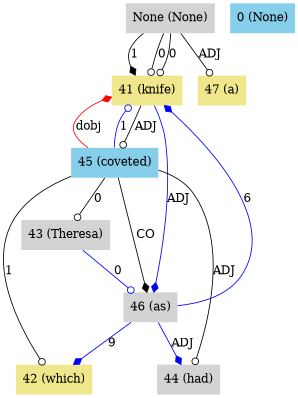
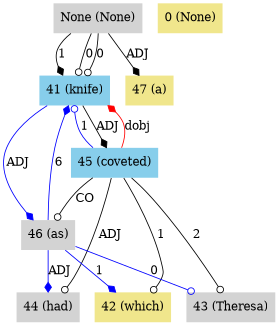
  digraph {
    node [fillcolor=lightgrey shape=plaintext style=filled]
    edge [arrowhead=diamond dir=forward]
    n1 [label="None (None)"]
-   n2 [fillcolor=khaki label="41 (knife)"]
+   n2 [fillcolor=skyblue label="41 (knife)"]
    n3 [fillcolor=khaki label="47 (a)"]
    n4 [fillcolor=skyblue label="45 (coveted)"]
    n5 [label="46 (as)"]
    n6 [fillcolor=khaki label="42 (which)"]
    n7 [label="43 (Theresa)"]
    n8 [label="44 (had)"]
-   n9 [fillcolor=skyblue label="0 (None)"]
+   n9 [fillcolor=khaki label="0 (None)"]
    n1 -> n2 [label=1]
    n1 -> n2 [arrowhead=odot label=0]
    n1 -> n2 [arrowhead=odot label=0]
-   n1 -> n3 [arrowhead=odot label=ADJ]
-   n2 -> n4 [arrowhead=odot label=ADJ]
+   n1 -> n3 [label=ADJ]
+   n2 -> n4 [label=ADJ]
    n2 -> n5 [color=blue label=ADJ]
    n4 -> n2 [color=red label=dobj]
    n4 -> n2 [arrowhead=odot color=blue label=1]
-   n4 -> n5 [label=CO]
+   n4 -> n5 [arrowhead=odot label=CO]
    n4 -> n6 [arrowhead=odot label=1]
-   n4 -> n7 [arrowhead=odot label=0]
+   n4 -> n7 [arrowhead=odot label=2]
    n4 -> n8 [arrowhead=odot label=ADJ]
    n5 -> n2 [color=blue label=6]
-   n5 -> n6 [color=blue label=9]
-   n7 -> n5 [arrowhead=odot color=blue label=0]
+   n5 -> n6 [color=blue label=1]
+   n5 -> n7 [arrowhead=odot color=blue label=0]
    n5 -> n8 [color=blue label=ADJ]
  }
